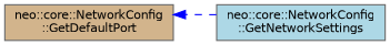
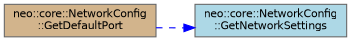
  digraph {
    rankdir=LR
    node [fontname=Helvetica fontsize=10 shape=box style=filled]
    n1 [color=gray40 fillcolor=tan fontcolor=black height=0.2 label="neo::core::NetworkConfig\l::GetDefaultPort" width=0.4]
    n2 [color=grey40 fillcolor=lightblue height=0.2 label="neo::core::NetworkConfig\l::GetNetworkSettings" width=0.4]
-   n2 -> n1 [color=blue fontname=Helvetica fontsize=10 labelfontname=Helvetica labelfontsize=10 style=dashed]
+   n1 -> n2 [color=blue fontname=Helvetica fontsize=10 labelfontname=Helvetica labelfontsize=10 style=dashed]
  }
